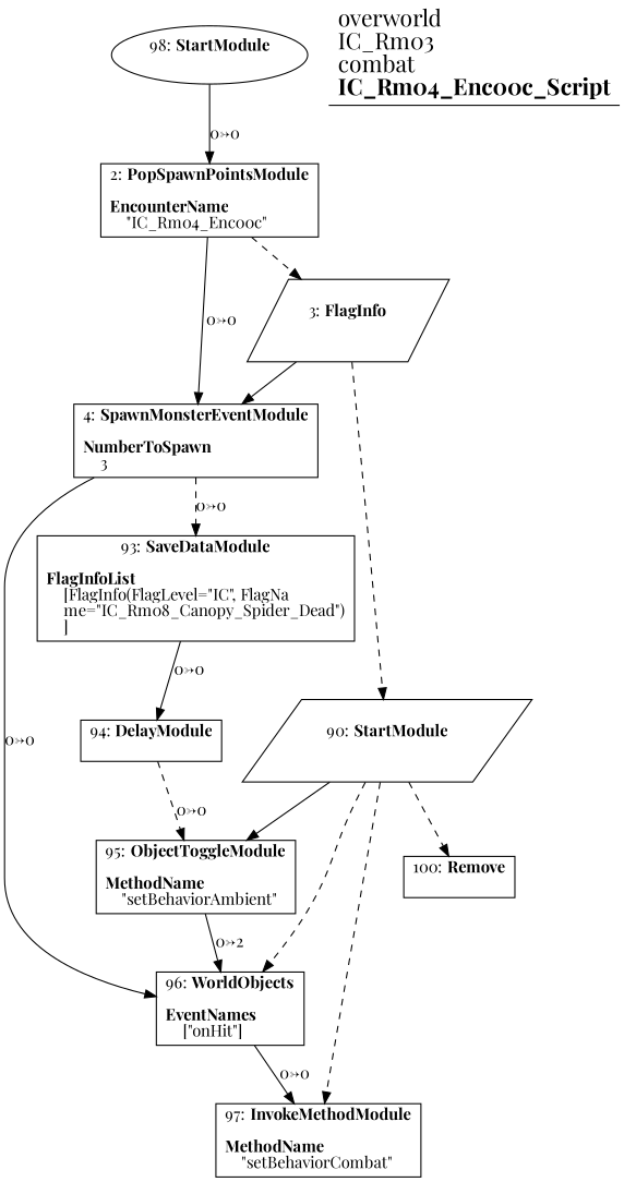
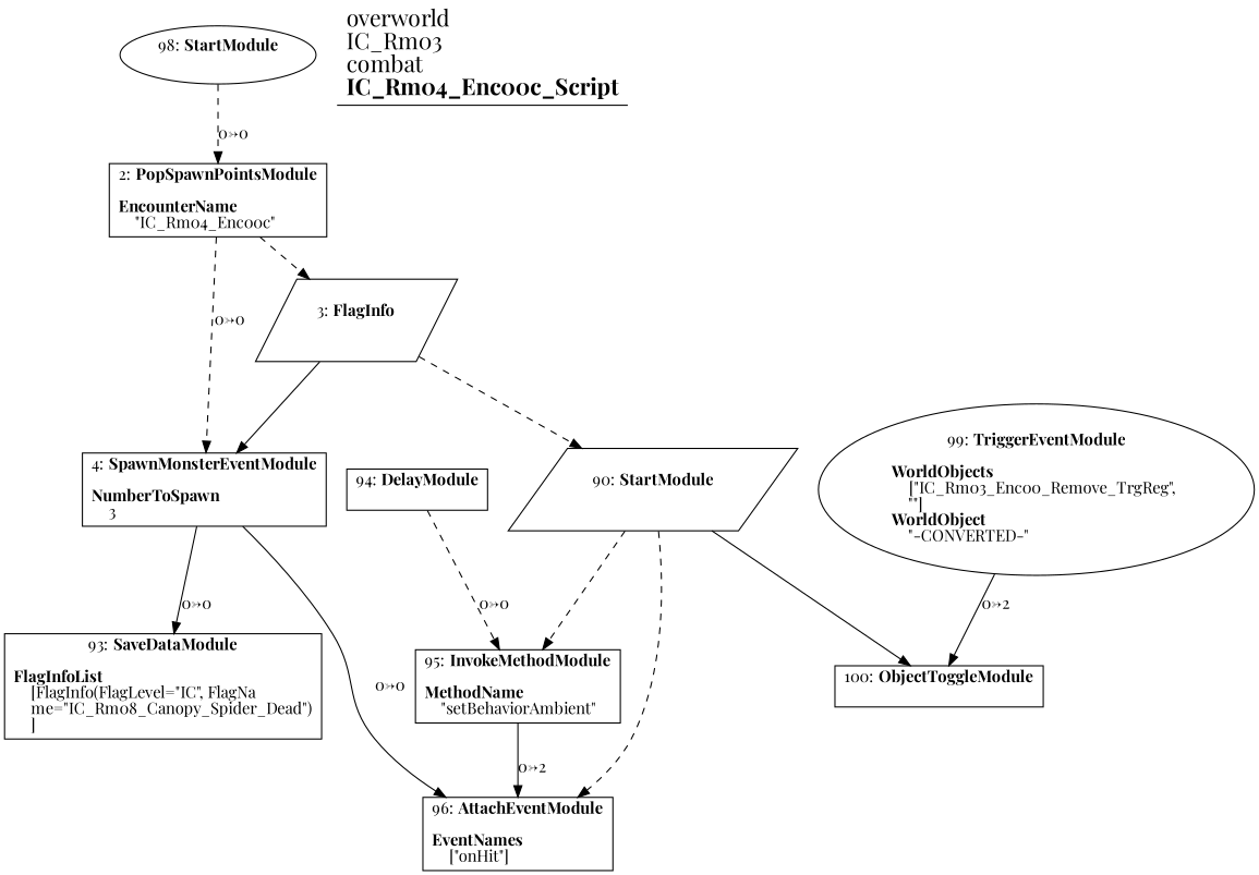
  digraph {
    fontname="Playfair Display"
    splines=spline
    node [fontname="Playfair Display" shape=box]
    edge [fontname="Playfair Display"]
    n1 [label=<2: <b>PopSpawnPointsModule</b><br/><br/><b>EncounterName</b><br align="left"/>    &quot;IC_Rm04_Enc00c&quot;<br align="left"/>>]
    n2 [label=<4: <b>SpawnMonsterEventModule</b><br/><br/><b>NumberToSpawn</b><br align="left"/>    3<br align="left"/>>]
    n3 [label=<3: <b>FlagInfo</b><br/><br/>> shape=parallelogram]
    n4 [label=<93: <b>SaveDataModule</b><br/><br/><b>FlagInfoList</b><br align="left"/>    [FlagInfo(FlagLevel=&quot;IC&quot;, FlagNa<br align="left"/>    me=&quot;IC_Rm08_Canopy_Spider_Dead&quot;)<br align="left"/>    ]<br align="left"/>>]
-   n5 [label=<96: <b>WorldObjects</b><br/><br/><b>EventNames</b><br align="left"/>    [&quot;onHit&quot;]<br align="left"/>>]
+   n5 [label=<96: <b>AttachEventModule</b><br/><br/><b>EventNames</b><br align="left"/>    [&quot;onHit&quot;]<br align="left"/>>]
    n6 [label=<90: <b>StartModule</b><br/><br/>> shape=parallelogram]
    n7 [label=<94: <b>DelayModule</b><br/><br/>>]
-   n8 [label=<97: <b>InvokeMethodModule</b><br/><br/><b>MethodName</b><br align="left"/>    &quot;setBehaviorCombat&quot;<br align="left"/>>]
-   n9 [label=<95: <b>ObjectToggleModule</b><br/><br/><b>MethodName</b><br align="left"/>    &quot;setBehaviorAmbient&quot;<br align="left"/>>]
-   n10 [label=<100: <b>Remove</b><br/><br/>>]
+   n9 [label=<95: <b>InvokeMethodModule</b><br/><br/><b>MethodName</b><br align="left"/>    &quot;setBehaviorAmbient&quot;<br align="left"/>>]
+   n10 [label=<100: <b>ObjectToggleModule</b><br/><br/>>]
    n11 [label=<98: <b>StartModule</b><br/><br/>> shape=oval]
+   n12 [label=<99: <b>TriggerEventModule</b><br/><br/><b>WorldObjects</b><br align="left"/>    [&quot;IC_Rm03_Enc00_Remove_TrgReg&quot;, <br align="left"/>    &quot;&quot;]<br align="left"/><b>WorldObject</b><br align="left"/>    &quot;-CONVERTED-&quot;<br align="left"/>> shape=oval]
    n13 [label=<<font point-size="20">overworld<br align="left"/>IC_Rm03<br align="left"/>combat<br align="left"/><b>IC_Rm04_Enc00c_Script</b><br align="left"/></font>> shape=underline]
-   n1 -> n2 [label="0→0"]
+   n1 -> n2 [label="0→0" style=dashed]
    n1 -> n3 [style=dashed]
-   n2 -> n4 [label="0→0" style=dashed]
+   n2 -> n4 [label="0→0"]
    n2 -> n5 [label="0→0"]
    n3 -> n2 [style=solid]
    n3 -> n6 [style=dashed]
-   n4 -> n7 [label="0→0"]
-   n5 -> n8 [label="0→0"]
    n6 -> n5 [style=dashed]
-   n6 -> n8 [style=dashed]
-   n6 -> n9 [style=solid]
-   n6 -> n10 [style=dashed]
+   n6 -> n9 [style=dashed]
+   n6 -> n10 [style=solid]
    n7 -> n9 [label="0→0" style=dashed]
    n9 -> n5 [label="0→2"]
-   n11 -> n1 [label="0→0"]
+   n11 -> n1 [label="0→0" style=dashed]
+   n12 -> n10 [label="0→2"]
  }
